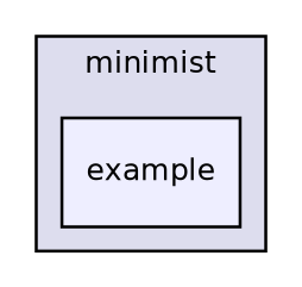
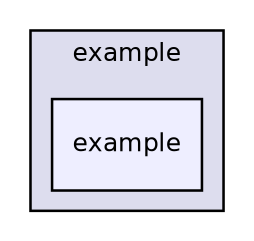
  digraph {
    compound=true
    n1 [fillcolor="#eeeeff" fontname=Helvetica fontsize=10 label=example pencolor=black shape=box style=filled]
    subgraph cluster_1 {
      bgcolor="#ddddee"
      fontname=Helvetica
      fontsize=10
-     label=minimist
+     label=example
      pencolor=black
      n1
    }
  }
